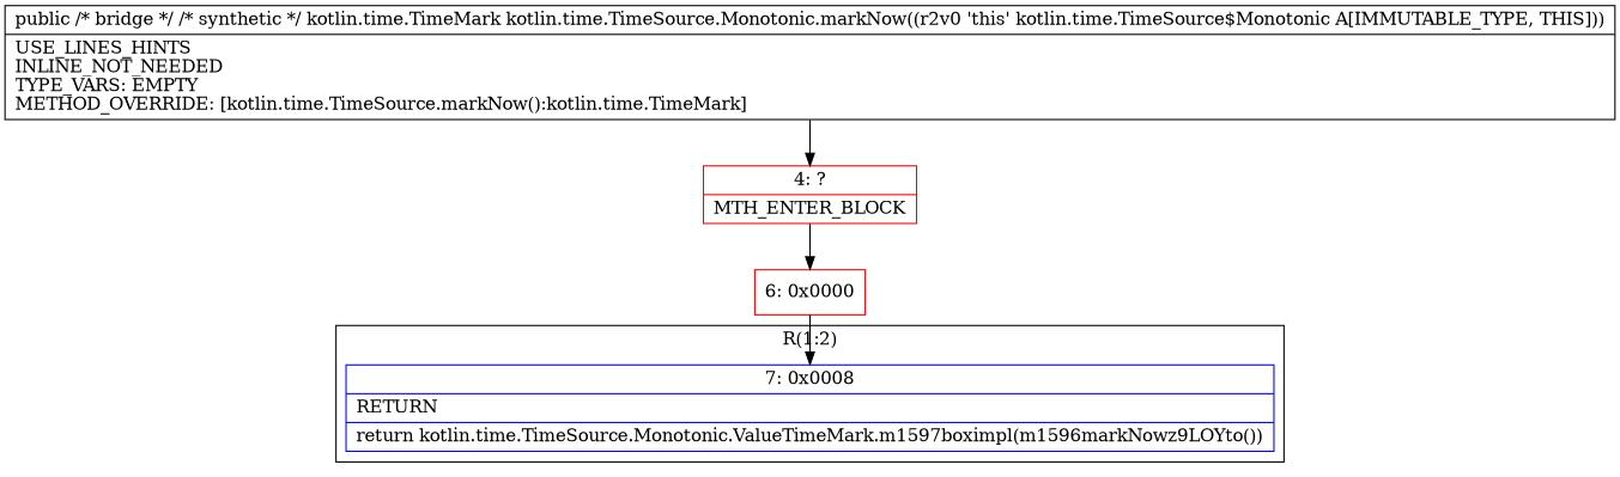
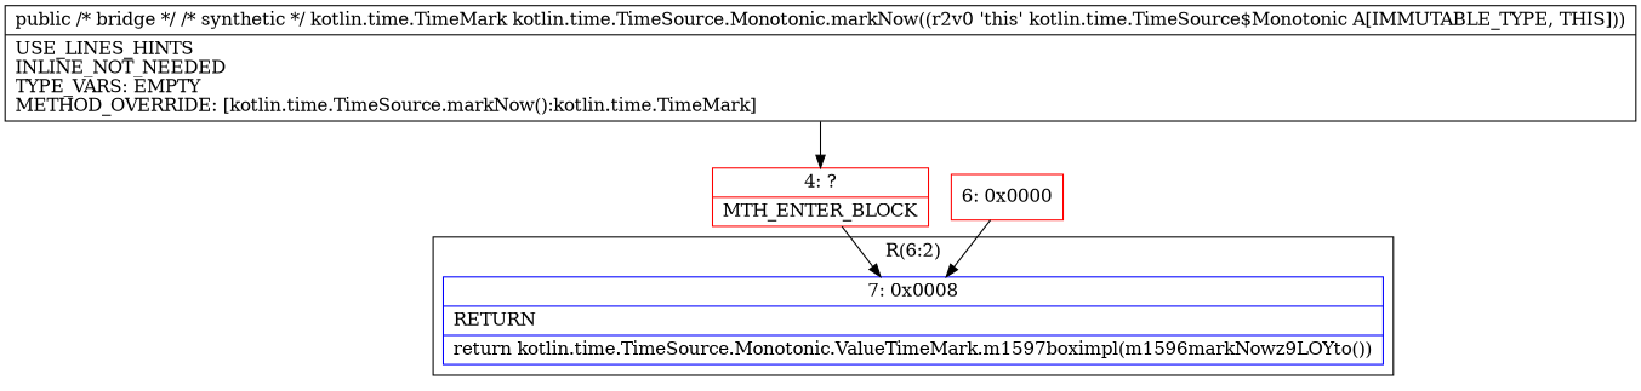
  digraph {
    node [color=red shape=record]
    n1 [color=blue label="{7\:\ 0x0008|RETURN\l|return kotlin.time.TimeSource.Monotonic.ValueTimeMark.m1597boximpl(m1596markNowz9LOYto())\l}"]
    n2 [label="{4\:\ ?|MTH_ENTER_BLOCK\l}"]
    n3 [label="{6\:\ 0x0000}"]
    n4 [label="{public \/* bridge *\/ \/* synthetic *\/ kotlin.time.TimeMark kotlin.time.TimeSource.Monotonic.markNow((r2v0 'this' kotlin.time.TimeSource$Monotonic A[IMMUTABLE_TYPE, THIS]))  | USE_LINES_HINTS\lINLINE_NOT_NEEDED\lTYPE_VARS: EMPTY\lMETHOD_OVERRIDE: [kotlin.time.TimeSource.markNow():kotlin.time.TimeMark]\l}" color=""]
    subgraph cluster_1 {
-     label="R(1:2)"
+     label="R(6:2)"
      n1
    }
-   n2 -> n3
+   n2 -> n1
    n3 -> n1
    n4 -> n2
  }
